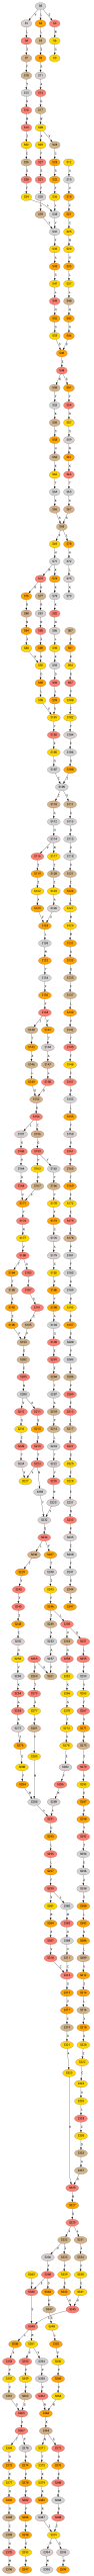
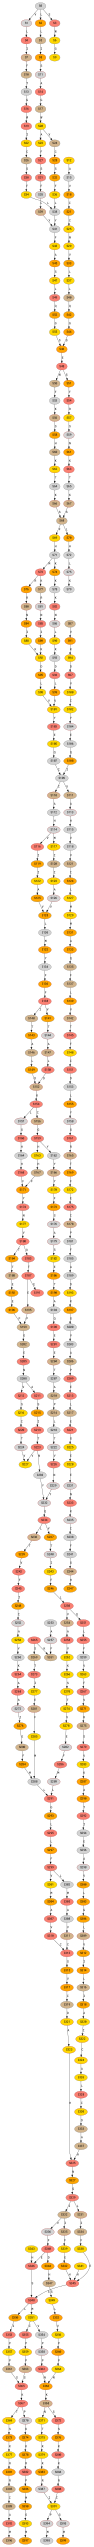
  strict digraph {
    fontname="Roboto Mono"
    node [color=gray40 fillcolor=salmon fontname="Roboto Mono" style=filled]
    edge [fontname="Roboto Mono"]
    S0 [fillcolor=lightgrey]
    S1 [color=brown fillcolor=lightgrey]
    S2 [color=brown fillcolor=orange]
    S3
    S4 [color=brown]
    S5 [fillcolor=tan]
    S6 [fillcolor=gold]
    S7 [color=brown fillcolor=tan]
    S8 [color=brown fillcolor=orange]
    S9 [fillcolor=gold]
    S10 [fillcolor=tan]
    S11 [color=brown fillcolor=lightgrey]
    S13 [fillcolor=lightgrey]
    S14 [color=brown]
    S12 [color=brown fillcolor=gold]
    S15 [fillcolor=lightgrey]
    S16 [color=brown]
    S17 [fillcolor=tan]
    S18 [fillcolor=orange]
    S19 [color=brown]
    S20 [fillcolor=gold]
    S21 [fillcolor=orange]
    S22 [color=brown fillcolor=gold]
    S23 [color=brown fillcolor=gold]
    S24 [fillcolor=tan]
    S25 [color=brown fillcolor=gold]
    S26 [fillcolor=tan]
    S27 [color=brown]
    S28 [color=brown fillcolor=orange]
    S29 [color=brown fillcolor=gold]
    S30
    S31
    S32 [fillcolor=orange]
    S33 [fillcolor=orange]
    S34 [fillcolor=gold]
    S35 [color=brown fillcolor=lightgrey]
    S36 [color=brown fillcolor=gold]
    S37 [fillcolor=gold]
    S38 [fillcolor=lightgrey]
    S39 [color=brown fillcolor=tan]
    S40 [fillcolor=tan]
    S41 [fillcolor=lightgrey]
    S42 [fillcolor=orange]
    S43 [color=brown fillcolor=gold]
    S44 [color=brown fillcolor=orange]
    S45 [color=brown fillcolor=orange]
    S46 [color=brown fillcolor=orange]
    S47 [color=brown fillcolor=gold]
    S48 [color=brown]
    S49
    S50 [fillcolor=tan]
    S51 [color=brown fillcolor=orange]
    S52 [fillcolor=orange]
    S53 [fillcolor=lightgrey]
    S54 [color=brown]
    S55 [fillcolor=gold]
    S56 [color=brown fillcolor=tan]
    S57 [color=brown fillcolor=gold]
    S58 [fillcolor=orange]
    S59 [color=brown fillcolor=lightgrey]
    S60 [fillcolor=tan]
    S61 [color=brown fillcolor=orange]
    S62 [color=brown fillcolor=gold]
    S63 [color=brown]
    S64 [fillcolor=lightgrey]
    S65 [fillcolor=lightgrey]
    S66 [color=brown fillcolor=tan]
    S67 [color=brown fillcolor=tan]
    S68 [fillcolor=tan]
    S69 [color=brown fillcolor=gold]
    S70 [fillcolor=orange]
    S71 [fillcolor=lightgrey]
    S72 [fillcolor=lightgrey]
    S73 [color=brown]
    S74 [fillcolor=orange]
    S75 [color=brown fillcolor=lightgrey]
    S76 [color=brown fillcolor=orange]
    S77 [fillcolor=tan]
    S78 [fillcolor=lightgrey]
    S79 [fillcolor=lightgrey]
    S80 [color=brown fillcolor=tan]
    S81 [color=brown fillcolor=lightgrey]
    S82
    S84 [color=brown fillcolor=orange]
    S85
    S86 [color=brown fillcolor=lightgrey]
    S88 [color=brown fillcolor=gold]
    S89 [fillcolor=orange]
    S90 [color=brown fillcolor=gold]
    S87 [fillcolor=tan]
    S91 [color=brown fillcolor=orange]
    S92 [color=brown fillcolor=gold]
    S93 [fillcolor=lightgrey]
    S94 [color=brown fillcolor=gold]
    S95 [color=brown fillcolor=orange]
    S96
    S97
    S98 [fillcolor=gold]
    S99 [color=brown fillcolor=orange]
    S100 [color=brown fillcolor=gold]
    S101 [color=brown fillcolor=gold]
    S102 [fillcolor=gold]
    S103
    S104 [color=brown fillcolor=lightgrey]
    S105 [fillcolor=gold]
    S106 [fillcolor=lightgrey]
    S107 [fillcolor=lightgrey]
    S108 [fillcolor=orange]
    S109 [fillcolor=lightgrey]
    S110 [color=brown fillcolor=tan]
    S111 [fillcolor=tan]
    S112 [fillcolor=lightgrey]
    S113 [color=brown fillcolor=lightgrey]
    S114 [color=brown fillcolor=lightgrey]
    S115 [fillcolor=lightgrey]
    S116 [color=brown]
    S117 [color=brown fillcolor=gold]
    S118 [fillcolor=lightgrey]
    S119 [fillcolor=orange]
    S120 [fillcolor=tan]
    S121 [fillcolor=tan]
    S122 [color=brown fillcolor=gold]
    S123 [color=brown fillcolor=gold]
    S124 [fillcolor=orange]
    S125 [fillcolor=orange]
    S126 [color=brown fillcolor=lightgrey]
    S127 [color=brown fillcolor=gold]
    S128 [fillcolor=orange]
    S129 [color=brown fillcolor=gold]
    S130 [fillcolor=lightgrey]
    S131 [fillcolor=orange]
    S132 [color=brown fillcolor=orange]
    S133 [color=brown fillcolor=orange]
    S134 [fillcolor=lightgrey]
    S135 [fillcolor=tan]
    S136 [color=brown fillcolor=orange]
    S137 [fillcolor=tan]
    S138 [color=brown]
    S139 [color=brown fillcolor=orange]
    S140 [fillcolor=tan]
    S141 [fillcolor=orange]
    S142 [color=brown fillcolor=tan]
    S143 [fillcolor=orange]
    S144 [color=brown fillcolor=lightgrey]
    S145
    S146 [fillcolor=tan]
    S147 [color=brown fillcolor=tan]
    S148 [color=brown fillcolor=gold]
    S149 [fillcolor=orange]
    S150
    S151
    S152 [color=brown fillcolor=tan]
    S153 [fillcolor=lightgrey]
    S154
    S155 [color=brown fillcolor=orange]
    S156 [color=brown fillcolor=tan]
    S157 [color=brown fillcolor=lightgrey]
    S158 [color=brown fillcolor=lightgrey]
    S159
    S160
    S161 [color=brown]
    S162 [fillcolor=lightgrey]
    S163 [fillcolor=gold]
    S164 [fillcolor=lightgrey]
    S165 [color=brown fillcolor=tan]
    S166 [color=brown fillcolor=tan]
    S167 [fillcolor=tan]
    S168 [color=brown]
    S169 [color=brown fillcolor=orange]
    S170 [color=brown fillcolor=gold]
    S171 [color=brown fillcolor=orange]
    S172 [fillcolor=gold]
    S173 [color=brown fillcolor=orange]
    S174
    S175
    S176 [color=brown fillcolor=lightgrey]
    S177 [fillcolor=gold]
    S178 [color=brown fillcolor=tan]
    S179 [color=brown fillcolor=lightgrey]
    S180 [color=brown]
    S181 [fillcolor=lightgrey]
    S182 [fillcolor=gold]
    S183
    S184 [fillcolor=orange]
    S185 [fillcolor=lightgrey]
    S186 [color=brown fillcolor=orange]
    S187 [color=brown]
    S188 [color=brown fillcolor=tan]
    S189 [fillcolor=lightgrey]
    S190 [fillcolor=orange]
    S191 [color=brown]
    S192 [fillcolor=orange]
    S193 [color=brown fillcolor=gold]
    S194 [fillcolor=lightgrey]
    S195 [color=brown fillcolor=tan]
    S196 [fillcolor=orange]
    S197 [fillcolor=orange]
    S198 [color=brown]
    S199 [fillcolor=tan]
    S200 [fillcolor=lightgrey]
    S201
    S202 [fillcolor=tan]
    S203 [fillcolor=lightgrey]
    S204 [color=brown fillcolor=tan]
    S205
    S206 [fillcolor=tan]
    S207 [fillcolor=lightgrey]
    S208 [fillcolor=lightgrey]
    S209
    S210 [fillcolor=tan]
    S211
    S212 [color=brown]
    S213 [color=brown]
    S214 [fillcolor=tan]
    S215 [fillcolor=orange]
    S216 [fillcolor=gold]
    S217 [fillcolor=tan]
    S218 [fillcolor=lightgrey]
    S219 [color=brown]
    S220
    S221 [color=brown]
    S222 [color=brown fillcolor=lightgrey]
    S223
    S224 [color=brown fillcolor=lightgrey]
    S225 [fillcolor=gold]
    S226
    S227 [fillcolor=gold]
    S230 [fillcolor=lightgrey]
    S228 [color=brown fillcolor=gold]
    S229 [color=brown fillcolor=lightgrey]
    S231 [color=brown fillcolor=lightgrey]
    S232 [color=brown fillcolor=lightgrey]
    S233 [color=brown]
    S234
    S235 [color=brown fillcolor=lightgrey]
    S236 [color=brown fillcolor=tan]
    S237 [fillcolor=orange]
    S238 [fillcolor=lightgrey]
    S239 [color=brown fillcolor=orange]
    S240 [color=brown fillcolor=lightgrey]
    S241 [fillcolor=lightgrey]
    S242 [color=brown]
    S243 [color=brown fillcolor=gold]
    S244 [color=brown fillcolor=tan]
    S245 [color=brown]
    S246 [fillcolor=orange]
    S247 [fillcolor=orange]
    S248 [fillcolor=orange]
-   S249 [fillcolor=tan]
    S250 [color=brown]
    S252 [color=brown fillcolor=lightgrey]
    S253 [fillcolor=lightgrey]
    S251 [color=brown]
    S254 [color=brown fillcolor=tan]
    S255 [color=brown]
    S256 [fillcolor=gold]
    S257 [color=brown fillcolor=lightgrey]
    S258
    S259 [fillcolor=lightgrey]
    S260 [fillcolor=lightgrey]
    S261 [fillcolor=tan]
    S262 [fillcolor=gold]
    S263 [fillcolor=gold]
    S264 [color=brown]
    S266 [fillcolor=gold]
    S267
    S268 [color=brown]
    S265 [color=brown]
    S269 [fillcolor=tan]
    S270 [color=brown fillcolor=gold]
    S271 [fillcolor=orange]
    S272 [color=brown fillcolor=lightgrey]
    S273
    S274 [color=brown fillcolor=gold]
    S275 [color=brown fillcolor=tan]
    S276 [fillcolor=orange]
    S277 [fillcolor=gold]
    S278 [color=brown fillcolor=gold]
    S279
-   S280 [fillcolor=gold]
+   S280 [fillcolor=tan]
    S281 [color=brown fillcolor=tan]
    S282 [color=brown fillcolor=lightgrey]
    S283 [fillcolor=gold]
    S284 [fillcolor=orange]
    S285 [fillcolor=gold]
    S286
    S287 [color=brown fillcolor=orange]
    S288 [fillcolor=lightgrey]
    S289 [color=brown fillcolor=lightgrey]
    S290 [color=brown fillcolor=orange]
    S291 [color=brown]
    S292 [color=brown]
    S293 [fillcolor=orange]
    S294 [fillcolor=lightgrey]
    S295 [color=brown]
    S296 [fillcolor=lightgrey]
    S297 [color=brown fillcolor=orange]
    S298 [color=brown fillcolor=lightgrey]
    S299
    S300 [fillcolor=orange]
    S301 [fillcolor=gold]
    S302 [fillcolor=lightgrey]
    S303 [color=brown fillcolor=orange]
    S304 [fillcolor=orange]
    S305 [color=brown]
    S306 [fillcolor=orange]
    S307 [color=brown]
    S308 [fillcolor=lightgrey]
    S309 [color=brown fillcolor=tan]
    S310 [color=brown]
    S311 [color=brown fillcolor=tan]
    S312 [fillcolor=orange]
    S313 [color=brown]
    S314 [color=brown fillcolor=orange]
    S315 [fillcolor=orange]
    S316 [fillcolor=tan]
    S317 [color=brown fillcolor=orange]
    S318 [fillcolor=orange]
    S319 [fillcolor=tan]
    S320 [fillcolor=gold]
    S321 [color=brown fillcolor=gold]
    S322 [color=brown fillcolor=gold]
    S323 [color=brown fillcolor=gold]
    S324 [color=brown fillcolor=gold]
    S325
    S326 [fillcolor=gold]
    S327 [fillcolor=orange]
    S328 [color=brown]
    S329
    S330 [color=brown fillcolor=gold]
    S331 [color=brown fillcolor=tan]
    S332 [fillcolor=tan]
    S333 [fillcolor=tan]
    S334 [fillcolor=tan]
    S335 [color=brown fillcolor=tan]
    S336 [color=brown fillcolor=lightgrey]
    S337 [fillcolor=tan]
    S338 [fillcolor=gold]
    S339 [color=brown fillcolor=gold]
    S340 [color=brown]
    S341 [color=brown fillcolor=gold]
    S342 [color=brown fillcolor=orange]
    S344 [color=brown fillcolor=orange]
    S346
    S345 [color=brown]
    S343 [fillcolor=gold]
    S347 [fillcolor=tan]
    S348
    S349 [color=brown fillcolor=gold]
    S350 [fillcolor=orange]
    S351 [fillcolor=gold]
    S352 [color=brown fillcolor=orange]
    S353
    S354 [fillcolor=lightgrey]
    S355
    S356 [fillcolor=gold]
    S357 [fillcolor=gold]
    S358 [color=brown fillcolor=lightgrey]
    S359 [color=brown fillcolor=gold]
    S360 [color=brown fillcolor=orange]
    S361 [fillcolor=tan]
    S362
    S363 [color=brown fillcolor=tan]
    S364 [fillcolor=gold]
    S365 [color=brown]
    S366 [color=brown fillcolor=orange]
    S367 [color=brown]
    S368 [color=brown fillcolor=tan]
    S369 [color=brown fillcolor=gold]
    S370 [color=brown fillcolor=lightgrey]
    S371 [fillcolor=gold]
    S372 [color=brown]
    S373 [color=brown fillcolor=orange]
    S374 [fillcolor=orange]
    S375 [color=brown fillcolor=gold]
    S376 [color=brown fillcolor=orange]
    S377 [fillcolor=gold]
    S378 [fillcolor=orange]
    S379 [fillcolor=gold]
    S380
    S381 [color=brown fillcolor=orange]
    S382
    S383 [fillcolor=orange]
    S384 [fillcolor=lightgrey]
    S385 [fillcolor=tan]
    S386 [fillcolor=orange]
    S387 [color=brown fillcolor=lightgrey]
    S388
    S389 [fillcolor=tan]
    S390 [fillcolor=orange]
    S391 [fillcolor=gold]
    S392
    S393 [fillcolor=gold]
    S394 [color=brown fillcolor=lightgrey]
    S395 [color=brown fillcolor=lightgrey]
    S396 [color=brown fillcolor=tan]
    S397 [fillcolor=orange]
    S398 [fillcolor=lightgrey]
    S399 [color=brown fillcolor=orange]
    S0 -> S1 [label=V]
    S0 -> S2 [label=L]
    S0 -> S3 [label=S]
    S1 -> S4 [label=L]
    S2 -> S5 [label=L]
    S3 -> S6 [label=W]
    S4 -> S7 [label=I]
    S5 -> S8 [label=I]
    S6 -> S9 [label=G]
    S7 -> S10 [label=F]
    S8 -> S11 [label=S]
    S10 -> S13 [label=T]
    S11 -> S14 [label=A]
    S13 -> S16 [label=G]
    S14 -> S17 [label=G]
    S12 -> S15 [label=A]
    S15 -> S18 [label=V]
    S16 -> S19 [label=W]
    S17 -> S20 [label=W]
    S18 -> S21 [label=I]
    S19 -> S22 [label=I]
    S20 -> S23 [label=A]
    S20 -> S24 [label=V]
    S21 -> S25 [label=C]
    S22 -> S26 [label=C]
    S23 -> S27 [label=F]
    S24 -> S28 [label=C]
    S25 -> S29 [label=W]
    S26 -> S30 [label=S]
    S27 -> S31 [label=S]
    S28 -> S32 [label=S]
    S29 -> S33 [label=V]
    S30 -> S34 [label=F]
    S31 -> S35 [label=F]
    S32 -> S36 [label=F]
    S33 -> S37 [label=L]
    S34 -> S38 [label=L]
    S35 -> S39 [label=L]
    S36 -> S38 [label=L]
    S37 -> S40 [label=L]
    S38 -> S41 [label=Y]
    S39 -> S41 [label=Y]
    S40 -> S42 [label=Q]
    S41 -> S43 [label=F]
    S42 -> S44 [label=G]
    S43 -> S45 [label=A]
    S44 -> S46 [label=S]
    S45 -> S47 [label=S]
    S46 -> S48 [label=E]
    S47 -> S49 [label=L]
    S48 -> S50 [label=N]
    S48 -> S51 [label=S]
    S49 -> S52 [label=Q]
    S50 -> S53 [label=F]
    S51 -> S54 [label=F]
    S52 -> S55 [label=G]
    S53 -> S56 [label=K]
    S54 -> S57 [label=R]
    S55 -> S46 [label=S]
    S56 -> S58 [label=S]
    S57 -> S59 [label=S]
    S58 -> S60 [label=H]
    S59 -> S61 [label=N]
    S60 -> S62 [label=K]
    S61 -> S63 [label=K]
    S62 -> S64 [label=T]
    S63 -> S65 [label=T]
    S64 -> S66 [label=K]
    S65 -> S67 [label=K]
    S66 -> S68 [label=S]
    S67 -> S68 [label=S]
    S68 -> S69 [label=F]
    S68 -> S70 [label=L]
    S69 -> S71 [label=H]
    S70 -> S72 [label=H]
    S71 -> S73 [label=M]
    S71 -> S74 [label=K]
    S72 -> S75 [label=L]
    S73 -> S76 [label=R]
    S73 -> S77 [label=K]
    S74 -> S78 [label=K]
    S75 -> S79 [label=K]
    S76 -> S80 [label=R]
    S77 -> S81 [label=R]
    S78 -> S82 [label=K]
    S80 -> S84 [label=N]
    S81 -> S85 [label=N]
    S82 -> S86 [label=N]
    S84 -> S88 [label=I]
    S85 -> S89 [label=I]
    S86 -> S90 [label=L]
    S88 -> S92 [label=K]
    S89 -> S92 [label=K]
    S90 -> S93 [label=K]
    S87 -> S91 [label=V]
    S91 -> S94 [label=K]
    S92 -> S95 [label=D]
    S93 -> S96 [label=D]
    S94 -> S97 [label=D]
    S95 -> S98 [label=L]
    S96 -> S99 [label=L]
    S97 -> S100 [label=V]
    S98 -> S101 [label=V]
    S99 -> S101 [label=V]
    S100 -> S102 [label=I]
    S101 -> S103 [label=Y]
    S102 -> S104 [label=Y]
    S103 -> S105 [label=E]
    S104 -> S106 [label=E]
    S105 -> S107 [label=Q]
    S106 -> S108 [label=Q]
    S107 -> S109 [label=I]
    S108 -> S109 [label=I]
    S109 -> S110 [label=I]
    S109 -> S111 [label=V]
    S110 -> S112 [label=A]
    S111 -> S113 [label=A]
    S112 -> S114 [label=H]
    S113 -> S115 [label=H]
    S114 -> S116 [label=V]
    S114 -> S117 [label=M]
    S115 -> S118 [label=V]
    S116 -> S119 [label=I]
    S117 -> S120 [label=I]
    S118 -> S121 [label=V]
    S119 -> S122 [label=I]
    S120 -> S123 [label=I]
    S121 -> S124 [label=I]
    S122 -> S125 [label=A]
    S123 -> S126 [label=A]
    S124 -> S127 [label=L]
    S125 -> S128 [label=V]
    S126 -> S128 [label=V]
    S127 -> S129 [label=M]
    S128 -> S130 [label=L]
    S129 -> S131 [label=M]
    S130 -> S132 [label=M]
    S131 -> S133 [label=A]
    S132 -> S134 [label=Y]
    S133 -> S135 [label=Q]
    S134 -> S136 [label=F]
    S135 -> S137 [label=F]
    S136 -> S138 [label=F]
    S137 -> S139 [label=L]
    S138 -> S140 [label=I]
    S138 -> S141 [label=V]
    S139 -> S142 [label=V]
    S140 -> S143 [label=T]
    S141 -> S144 [label=T]
    S142 -> S145 [label=T]
    S143 -> S146 [label=A]
    S144 -> S147 [label=A]
    S145 -> S148 [label=F]
    S146 -> S149 [label=L]
    S147 -> S150 [label=L]
    S148 -> S151 [label=I]
    S149 -> S152 [label=D]
    S150 -> S152 [label=D]
    S151 -> S153 [label=D]
    S152 -> S154 [label=K]
    S153 -> S155 [label=L]
    S154 -> S156 [label=I]
    S154 -> S157 [label=L]
    S155 -> S158 [label=Y]
    S156 -> S159 [label=G]
    S157 -> S160 [label=G]
    S158 -> S161 [label=G]
    S159 -> S162 [label=Y]
    S159 -> S163 [label=H]
    S160 -> S164 [label=H]
    S161 -> S165 [label=R]
    S162 -> S166 [label=Y]
    S163 -> S167 [label=H]
    S164 -> S168 [label=H]
    S165 -> S169 [label=T]
    S166 -> S170 [label=Y]
    S167 -> S171 [label=F]
    S168 -> S171 [label=F]
    S169 -> S172 [label=F]
    S170 -> S173 [label=F]
    S171 -> S174 [label=Y]
    S172 -> S175 [label=E]
    S173 -> S176 [label=S]
    S174 -> S177 [label=N]
    S175 -> S178 [label=I]
    S176 -> S179 [label=A]
    S177 -> S180 [label=V]
    S178 -> S181 [label=P]
    S179 -> S182 [label=S]
    S180 -> S183 [label=A]
    S180 -> S184 [label=T]
    S181 -> S185 [label=F]
    S182 -> S186 [label=E]
    S183 -> S187 [label=T]
    S184 -> S188 [label=T]
    S185 -> S189 [label=A]
    S186 -> S190 [label=T]
    S187 -> S191 [label=E]
    S188 -> S192 [label=E]
    S189 -> S193 [label=D]
    S190 -> S194 [label=A]
-   S191 -> S195 [label=E]
+   S187 -> S195 [label=E]
    S192 -> S196 [label=E]
    S193 -> S197 [label=K]
    S194 -> S198 [label=Q]
    S195 -> S199 [label=P]
    S196 -> S199 [label=P]
    S197 -> S200 [label=G]
    S198 -> S201 [label=E]
    S199 -> S202 [label=G]
    S200 -> S203 [label=V]
    S201 -> S204 [label=E]
    S202 -> S205 [label=E]
    S203 -> S206 [label=A]
    S204 -> S207 [label=T]
    S205 -> S208 [label=N]
    S206 -> S209 [label=P]
    S207 -> S210 [label=A]
    S208 -> S211 [label=A]
    S208 -> S212 [label=V]
    S209 -> S213 [label=E]
    S210 -> S214 [label=P]
    S211 -> S215 [label=S]
    S212 -> S216 [label=S]
    S213 -> S217 [label=L]
    S214 -> S218 [label=L]
    S215 -> S219 [label=I]
    S216 -> S220 [label=I]
    S217 -> S221 [label=E]
    S218 -> S222 [label=T]
    S219 -> S223 [label=T]
    S220 -> S224 [label=T]
    S221 -> S225 [label=G]
    S222 -> S226 [label=V]
    S223 -> S227 [label=V]
    S223 -> S230 [label=N]
    S224 -> S227 [label=V]
    S225 -> S228 [label=E]
    S226 -> S229 [label=N]
    S230 -> S232 [label=Y]
    S228 -> S231 [label=E]
    S229 -> S232 [label=Y]
    S231 -> S233 [label=N]
    S232 -> S234 [label=Q]
    S233 -> S235 [label=K]
    S234 -> S236 [label=L]
    S234 -> S237 [label=V]
    S235 -> S238 [label=I]
    S236 -> S239 [label=T]
    S237 -> S240 [label=T]
    S238 -> S241 [label=F]
    S239 -> S242 [label=V]
    S240 -> S243 [label=I]
    S241 -> S244 [label=G]
    S242 -> S245 [label=F]
    S243 -> S246 [label=F]
    S244 -> S247 [label=H]
    S245 -> S248 [label=I]
-   S246 -> S249 [label=I]
    S246 -> S250 [label=L]
    S248 -> S252 [label=I]
-   S249 -> S253 [label=V]
    S250 -> S251 [label=Q]
    S250 -> S254 [label=V]
    S252 -> S256 [label=A]
    S253 -> S257 [label=A]
    S251 -> S255 [label=L]
    S254 -> S258 [label=A]
    S255 -> S259 [label=F]
    S256 -> S260 [label=V]
    S257 -> S261 [label=F]
    S258 -> S262 [label=V]
    S259 -> S263 [label=V]
    S260 -> S264 [label=K]
    S262 -> S266 [label=K]
    S263 -> S267 [label=F]
    S264 -> S268 [label=A]
    S266 -> S270 [label=S]
    S267 -> S271 [label=V]
    S268 -> S272 [label=S]
    S265 -> S261 [label=K]
    S265 -> S269 [label=S]
    S269 -> S273 [label=T]
    S270 -> S274 [label=T]
    S271 -> S275 [label=R]
    S272 -> S276 [label=I]
    S273 -> S277 [label=I]
    S274 -> S278 [label=V]
    S275 -> S279 [label=S]
    S276 -> S280 [label=E]
    S277 -> S281 [label=E]
    S278 -> S282 [label=E]
    S279 -> S283 [label=V]
    S280 -> S284 [label=F]
    S281 -> S285 [label=F]
    S282 -> S286 [label=F]
    S283 -> S287 [label=K]
    S284 -> S288 [label=M]
    S285 -> S288 [label=M]
    S286 -> S289 [label=M]
    S287 -> S290 [label=A]
    S288 -> S291 [label=L]
    S289 -> S291 [label=L]
    S290 -> S292 [label=T]
    S291 -> S293 [label=G]
    S292 -> S294 [label=I]
    S293 -> S295 [label=L]
    S294 -> S296 [label=E]
    S295 -> S297 [label=L]
    S296 -> S298 [label=A]
    S297 -> S299 [label=F]
    S298 -> S300 [label=V]
    S299 -> S301 [label=V]
    S299 -> S302 [label=L]
    S300 -> S303 [label=L]
    S301 -> S304 [label=M]
    S302 -> S305 [label=M]
    S303 -> S306 [label=G]
    S304 -> S307 [label=A]
    S305 -> S308 [label=A]
    S306 -> S309 [label=L]
    S307 -> S310 [label=V]
    S308 -> S311 [label=V]
    S309 -> S312 [label=V]
    S310 -> S313 [label=C]
    S311 -> S313 [label=C]
    S312 -> S314 [label=I]
    S313 -> S315 [label=S]
    S314 -> S316 [label=L]
    S315 -> S317 [label=V]
    S316 -> S318 [label=I]
    S317 -> S319 [label=I]
    S318 -> S320 [label=A]
    S319 -> S321 [label=D]
    S320 -> S322 [label=I]
    S321 -> S323 [label=A]
    S322 -> S324 [label=C]
    S323 -> S325 [label=H]
    S324 -> S326 [label=A]
    S325 -> S327 [label=N]
    S326 -> S328 [label=L]
    S327 -> S329 [label=Q]
    S328 -> S330 [label=I]
    S329 -> S331 [label=L]
    S329 -> S332 [label=I]
    S330 -> S333 [label=D]
    S331 -> S334 [label=I]
    S332 -> S335 [label=I]
    S332 -> S336 [label=V]
    S333 -> S337 [label=A]
    S334 -> S338 [label=F]
    S335 -> S339 [label=F]
    S336 -> S340 [label=F]
    S337 -> S325 [label=H]
-   S338 -> S341 [label=E]
+   S338 -> S345 [label=E]
    S339 -> S342 [label=E]
    S340 -> S344 [label=D]
    S340 -> S346 [label=E]
    S341 -> S345 [label=H]
    S342 -> S345 [label=H]
    S344 -> S347 [label=H]
    S346 -> S348 [label=S]
    S345 -> S348 [label=S]
    S343 -> S346 [label=H]
    S347 -> S349 [label=S]
    S348 -> S350 [label=L]
    S348 -> S351 [label=M]
    S349 -> S352 [label=L]
    S350 -> S353 [label=I]
    S351 -> S354 [label=V]
    S351 -> S355 [label=I]
    S352 -> S356 [label=V]
    S353 -> S357 [label=P]
    S354 -> S358 [label=P]
    S355 -> S359 [label=P]
    S356 -> S360 [label=P]
    S357 -> S361 [label=P]
    S358 -> S362 [label=P]
    S359 -> S363 [label=P]
    S360 -> S364 [label=P]
    S361 -> S365 [label=S]
    S362 -> S366 [label=N]
    S363 -> S365 [label=S]
    S364 -> S366 [label=N]
    S365 -> S367 [label=K]
    S366 -> S368 [label=K]
    S367 -> S369 [label=T]
    S367 -> S370 [label=P]
    S368 -> S371 [label=N]
    S368 -> S372 [label=S]
    S369 -> S373 [label=S]
    S370 -> S374 [label=K]
    S371 -> S375 [label=T]
    S372 -> S376 [label=S]
    S373 -> S377 [label=K]
    S374 -> S378 [label=K]
    S375 -> S379 [label=K]
    S376 -> S380 [label=K]
    S377 -> S381 [label=R]
    S378 -> S382 [label=R]
    S379 -> S383 [label=K]
    S380 -> S384 [label=K]
    S381 -> S385 [label=R]
    S382 -> S386 [label=P]
    S383 -> S387 [label=R]
    S384 -> S388 [label=R]
    S385 -> S389 [label=I]
    S386 -> S390 [label=M]
    S387 -> S391 [label=I]
    S388 -> S391 [label=I]
    S389 -> S392 [label=A]
    S390 -> S393 [label=G]
    S391 -> S394 [label=P]
    S391 -> S395 [label=G]
    S392 -> S396 [label=M]
    S393 -> S397 [label=M]
    S394 -> S398 [label=M]
    S395 -> S399 [label=M]
  }
